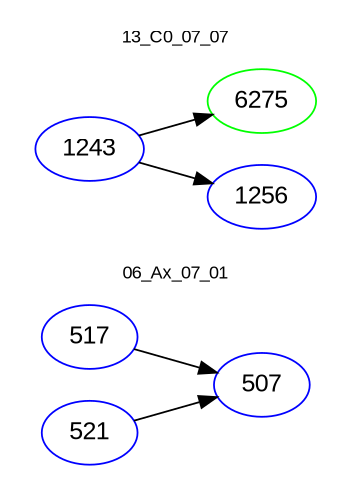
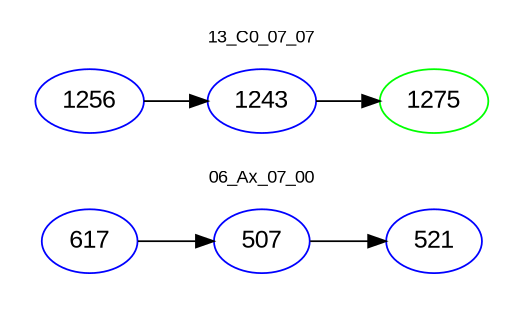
  digraph {
    fontname="Liberation Sans"
    rankdir=LR
    node [color=blue fontname="Liberation Sans"]
    edge [color=black fontname="Liberation Sans"]
-   n1 [label=517]
+   n1 [label=617]
    n2 [label=507]
    n3 [label=521]
    n4 [label=1256]
    n5 [label=1243]
-   n6 [color=green label=6275]
+   n6 [color=green label=1275]
    subgraph cluster_1 {
      color=white
      fontsize=10
-     label="06_Ax_07_01"
+     label="06_Ax_07_00"
      n1
      n2
      n3
    }
    subgraph cluster_2 {
      color=white
      fontsize=10
      label="13_C0_07_07"
      n4
      n5
      n6
    }
    n1 -> n2
-   n3 -> n2
-   n5 -> n4
+   n2 -> n3
+   n4 -> n5
    n5 -> n6
  }
